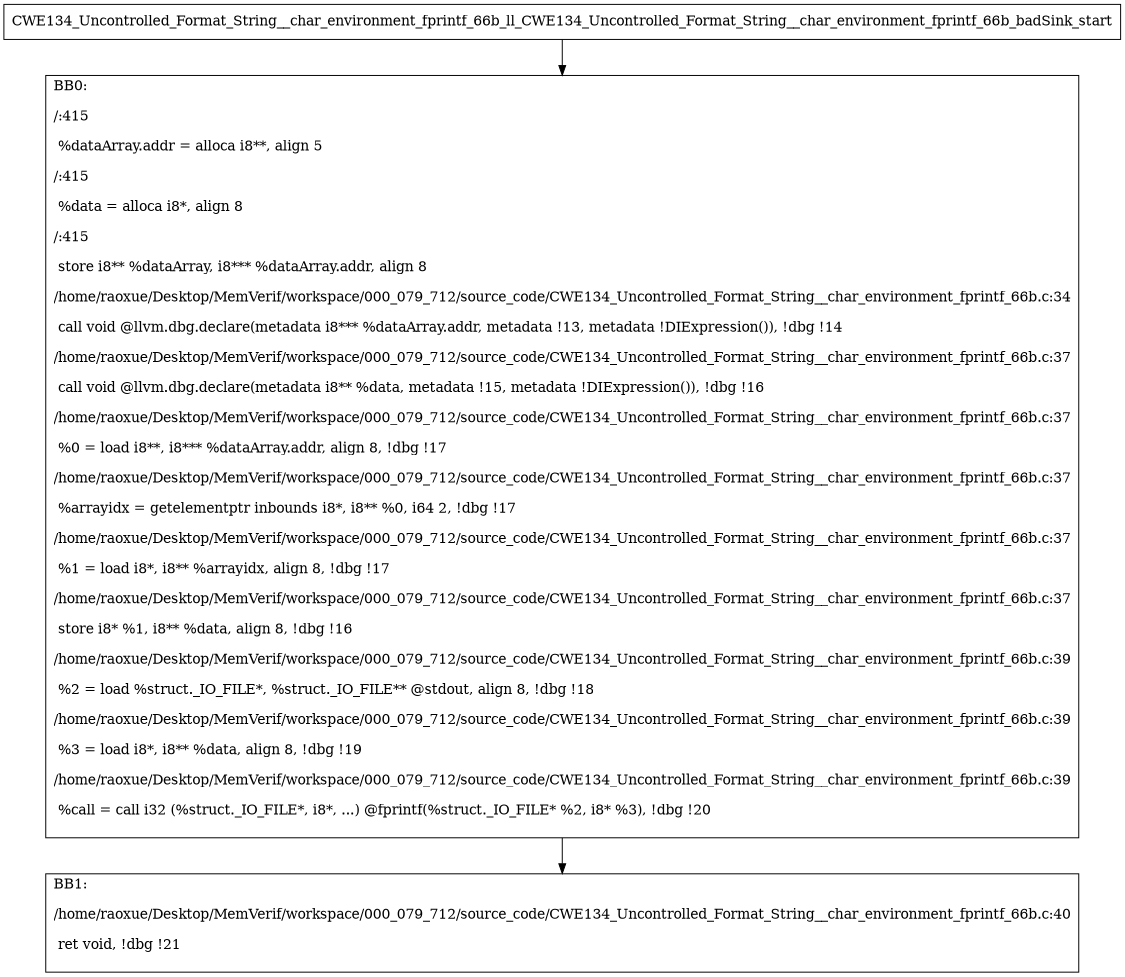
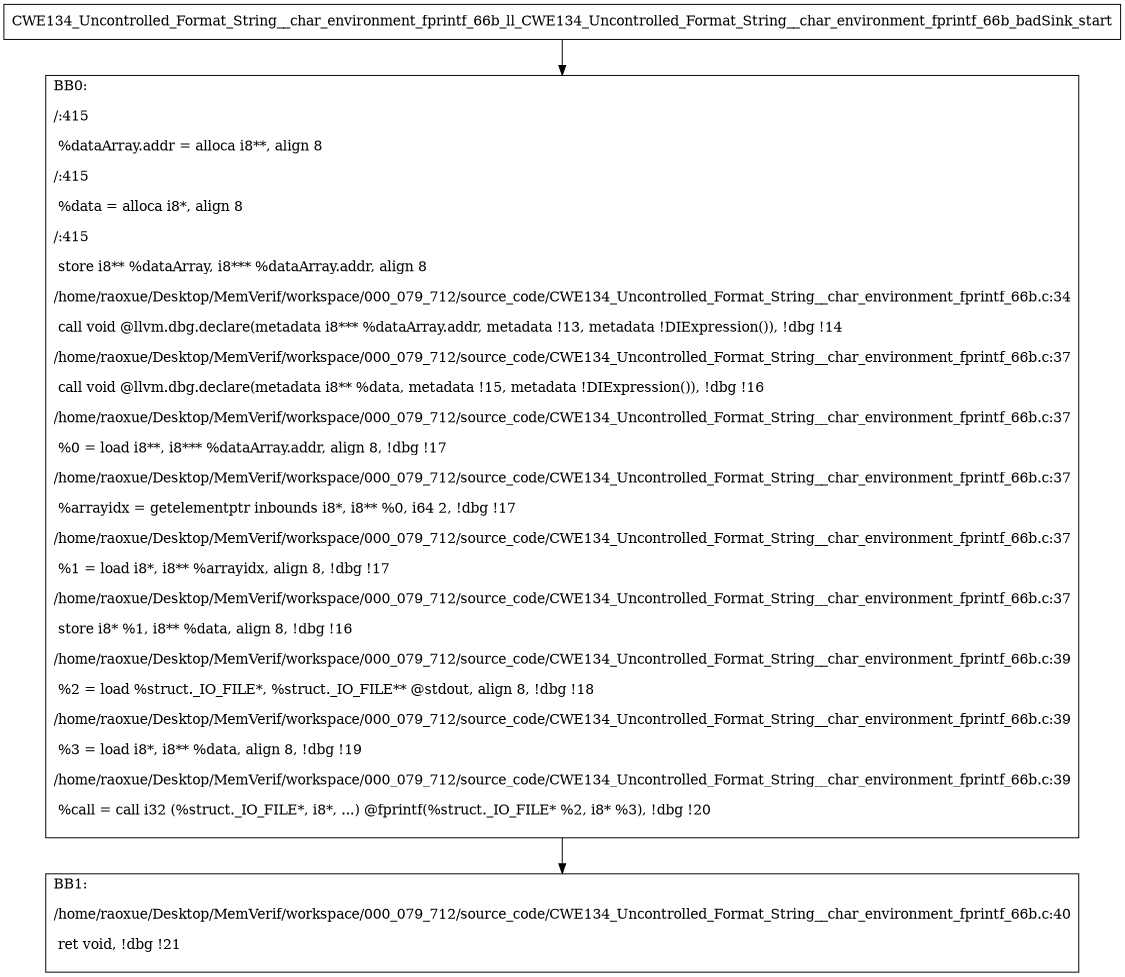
  digraph {
    node [shape=record]
    n1 [label="{CWE134_Uncontrolled_Format_String__char_environment_fprintf_66b_ll_CWE134_Uncontrolled_Format_String__char_environment_fprintf_66b_badSink_start}"]
-   n2 [label="{BB0:\l\l/:415\l\n  %dataArray.addr = alloca i8**, align 5\l\n/:415\l\n  %data = alloca i8*, align 8\l\n/:415\l\n  store i8** %dataArray, i8*** %dataArray.addr, align 8\l\n/home/raoxue/Desktop/MemVerif/workspace/000_079_712/source_code/CWE134_Uncontrolled_Format_String__char_environment_fprintf_66b.c:34\l\n  call void @llvm.dbg.declare(metadata i8*** %dataArray.addr, metadata !13, metadata !DIExpression()), !dbg !14\l\n/home/raoxue/Desktop/MemVerif/workspace/000_079_712/source_code/CWE134_Uncontrolled_Format_String__char_environment_fprintf_66b.c:37\l\n  call void @llvm.dbg.declare(metadata i8** %data, metadata !15, metadata !DIExpression()), !dbg !16\l\n/home/raoxue/Desktop/MemVerif/workspace/000_079_712/source_code/CWE134_Uncontrolled_Format_String__char_environment_fprintf_66b.c:37\l\n  %0 = load i8**, i8*** %dataArray.addr, align 8, !dbg !17\l\n/home/raoxue/Desktop/MemVerif/workspace/000_079_712/source_code/CWE134_Uncontrolled_Format_String__char_environment_fprintf_66b.c:37\l\n  %arrayidx = getelementptr inbounds i8*, i8** %0, i64 2, !dbg !17\l\n/home/raoxue/Desktop/MemVerif/workspace/000_079_712/source_code/CWE134_Uncontrolled_Format_String__char_environment_fprintf_66b.c:37\l\n  %1 = load i8*, i8** %arrayidx, align 8, !dbg !17\l\n/home/raoxue/Desktop/MemVerif/workspace/000_079_712/source_code/CWE134_Uncontrolled_Format_String__char_environment_fprintf_66b.c:37\l\n  store i8* %1, i8** %data, align 8, !dbg !16\l\n/home/raoxue/Desktop/MemVerif/workspace/000_079_712/source_code/CWE134_Uncontrolled_Format_String__char_environment_fprintf_66b.c:39\l\n  %2 = load %struct._IO_FILE*, %struct._IO_FILE** @stdout, align 8, !dbg !18\l\n/home/raoxue/Desktop/MemVerif/workspace/000_079_712/source_code/CWE134_Uncontrolled_Format_String__char_environment_fprintf_66b.c:39\l\n  %3 = load i8*, i8** %data, align 8, !dbg !19\l\n/home/raoxue/Desktop/MemVerif/workspace/000_079_712/source_code/CWE134_Uncontrolled_Format_String__char_environment_fprintf_66b.c:39\l\n  %call = call i32 (%struct._IO_FILE*, i8*, ...) @fprintf(%struct._IO_FILE* %2, i8* %3), !dbg !20\l\n}"]
+   n2 [label="{BB0:\l\l/:415\l\n  %dataArray.addr = alloca i8**, align 8\l\n/:415\l\n  %data = alloca i8*, align 8\l\n/:415\l\n  store i8** %dataArray, i8*** %dataArray.addr, align 8\l\n/home/raoxue/Desktop/MemVerif/workspace/000_079_712/source_code/CWE134_Uncontrolled_Format_String__char_environment_fprintf_66b.c:34\l\n  call void @llvm.dbg.declare(metadata i8*** %dataArray.addr, metadata !13, metadata !DIExpression()), !dbg !14\l\n/home/raoxue/Desktop/MemVerif/workspace/000_079_712/source_code/CWE134_Uncontrolled_Format_String__char_environment_fprintf_66b.c:37\l\n  call void @llvm.dbg.declare(metadata i8** %data, metadata !15, metadata !DIExpression()), !dbg !16\l\n/home/raoxue/Desktop/MemVerif/workspace/000_079_712/source_code/CWE134_Uncontrolled_Format_String__char_environment_fprintf_66b.c:37\l\n  %0 = load i8**, i8*** %dataArray.addr, align 8, !dbg !17\l\n/home/raoxue/Desktop/MemVerif/workspace/000_079_712/source_code/CWE134_Uncontrolled_Format_String__char_environment_fprintf_66b.c:37\l\n  %arrayidx = getelementptr inbounds i8*, i8** %0, i64 2, !dbg !17\l\n/home/raoxue/Desktop/MemVerif/workspace/000_079_712/source_code/CWE134_Uncontrolled_Format_String__char_environment_fprintf_66b.c:37\l\n  %1 = load i8*, i8** %arrayidx, align 8, !dbg !17\l\n/home/raoxue/Desktop/MemVerif/workspace/000_079_712/source_code/CWE134_Uncontrolled_Format_String__char_environment_fprintf_66b.c:37\l\n  store i8* %1, i8** %data, align 8, !dbg !16\l\n/home/raoxue/Desktop/MemVerif/workspace/000_079_712/source_code/CWE134_Uncontrolled_Format_String__char_environment_fprintf_66b.c:39\l\n  %2 = load %struct._IO_FILE*, %struct._IO_FILE** @stdout, align 8, !dbg !18\l\n/home/raoxue/Desktop/MemVerif/workspace/000_079_712/source_code/CWE134_Uncontrolled_Format_String__char_environment_fprintf_66b.c:39\l\n  %3 = load i8*, i8** %data, align 8, !dbg !19\l\n/home/raoxue/Desktop/MemVerif/workspace/000_079_712/source_code/CWE134_Uncontrolled_Format_String__char_environment_fprintf_66b.c:39\l\n  %call = call i32 (%struct._IO_FILE*, i8*, ...) @fprintf(%struct._IO_FILE* %2, i8* %3), !dbg !20\l\n}"]
    n3 [label="{BB1:\l\l/home/raoxue/Desktop/MemVerif/workspace/000_079_712/source_code/CWE134_Uncontrolled_Format_String__char_environment_fprintf_66b.c:40\l\n  ret void, !dbg !21\l\n}"]
    n1 -> n2
    n2 -> n3
  }
